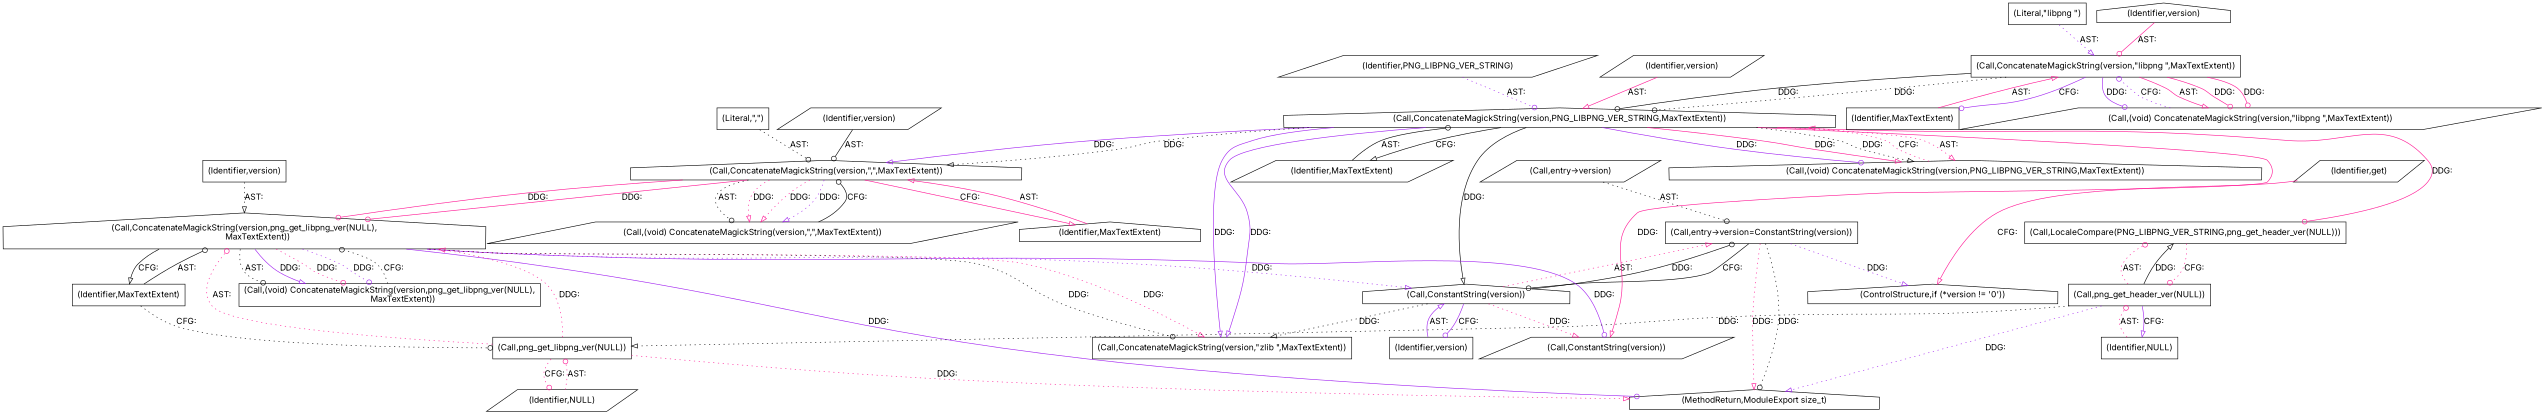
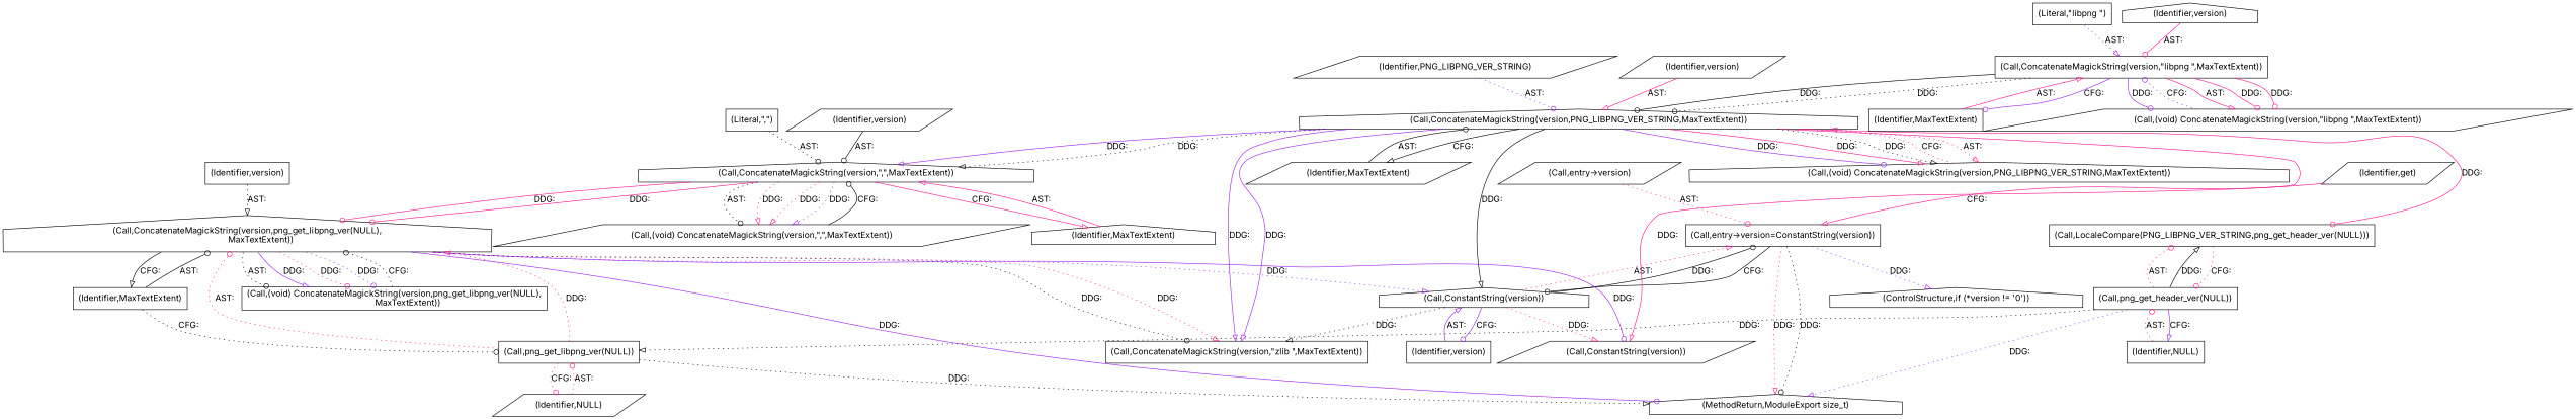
  digraph {
    fontname=Inter
    node [fontname=Inter shape=box]
    edge [arrowhead=odot color=deeppink fontname=Inter style=dotted]
    n1 [label="(Call,entry->version=ConstantString(version))"]
    n2 [label="(Call,ConstantString(version))" shape=house]
    n3 [label="(MethodReturn,ModuleExport size_t)" shape=house]
    n4 [label="(ControlStructure,if (*version != '\0'))" shape=house]
    n5 [label="(Call,ConstantString(version))" shape=parallelogram]
    n6 [label="(Identifier,version)"]
    n7 [label="(Call,ConcatenateMagickString(version,\"zlib \",MaxTextExtent))"]
    n8 [label="(Call,ConcatenateMagickString(version,PNG_LIBPNG_VER_STRING,MaxTextExtent))" shape=house]
    n9 [label="(Call,ConcatenateMagickString(version,\",\",MaxTextExtent))" shape=house]
    n10 [label="(Identifier,MaxTextExtent)" shape=parallelogram]
    n11 [label="(Call,LocaleCompare(PNG_LIBPNG_VER_STRING,png_get_header_ver(NULL)))"]
    n12 [label="(Call,(void) ConcatenateMagickString(version,PNG_LIBPNG_VER_STRING,MaxTextExtent))" shape=house]
    n13 [label="(Call,ConcatenateMagickString(version,png_get_libpng_ver(NULL),\n            MaxTextExtent))" shape=house]
    n14 [label="(Call,(void) ConcatenateMagickString(version,\",\",MaxTextExtent))" shape=parallelogram]
    n15 [label="(Identifier,MaxTextExtent)" shape=house]
    n16 [label="(Call,png_get_header_ver(NULL))"]
    n17 [label="(Call,ConcatenateMagickString(version,\"libpng \",MaxTextExtent))"]
    n18 [label="(Identifier,MaxTextExtent)"]
    n19 [label="(Call,(void) ConcatenateMagickString(version,\"libpng \",MaxTextExtent))" shape=parallelogram]
    n20 [label="(Identifier,MaxTextExtent)"]
    n21 [label="(Call,(void) ConcatenateMagickString(version,png_get_libpng_ver(NULL),\n            MaxTextExtent))"]
    n22 [label="(Call,png_get_libpng_ver(NULL))"]
    n23 [label="(Identifier,NULL)" shape=parallelogram]
    n24 [label="(Identifier,NULL)"]
    n25 [label="(Identifier,version)" shape=parallelogram]
    n26 [label="(Literal,\",\")"]
    n27 [label="(Identifier,get)" shape=parallelogram]
    n28 [label="(Identifier,version)"]
    n29 [label="(Literal,\"libpng \")"]
    n30 [label="(Call,entry->version)" shape=parallelogram]
    n31 [label="(Identifier,PNG_LIBPNG_VER_STRING)" shape=parallelogram]
    n32 [label="(Identifier,version)" shape=parallelogram]
    n33 [label="(Identifier,version)" shape=house]
    n1 -> n2 [color=black label="CFG: " style=solid]
    n1 -> n3 [color=black label="DDG: "]
    n1 -> n3 [arrowhead=onormal label="DDG: "]
    n1 -> n4 [arrowhead=onormal color=purple label="DDG: "]
    n2 -> n1 [arrowhead=onormal label="AST: "]
    n2 -> n1 [color=black label="DDG: " style=solid]
    n2 -> n5 [arrowhead=onormal label="DDG: "]
    n2 -> n6 [color=purple label="CFG: " style=solid]
    n2 -> n7 [arrowhead=onormal color=black label="DDG: "]
    n6 -> n2 [arrowhead=onormal color=purple label="AST: " style=solid]
    n8 -> n2 [arrowhead=onormal color=black label="DDG: " style=solid]
    n8 -> n5 [arrowhead=onormal label="DDG: " style=solid]
    n8 -> n7 [arrowhead=onormal color=purple label="DDG: " style=solid]
    n8 -> n7 [arrowhead=onormal color=purple label="DDG: " style=solid]
    n8 -> n9 [arrowhead=onormal color=purple label="DDG: " style=solid]
    n8 -> n9 [arrowhead=onormal color=black label="DDG: "]
    n8 -> n10 [arrowhead=onormal color=black label="CFG: " style=solid]
    n8 -> n11 [label="DDG: " style=solid]
    n8 -> n12 [arrowhead=onormal label="AST: "]
    n8 -> n12 [color=purple label="DDG: " style=solid]
    n8 -> n12 [arrowhead=onormal label="DDG: " style=solid]
    n8 -> n12 [arrowhead=onormal color=black label="DDG: "]
    n9 -> n13 [label="DDG: " style=solid]
    n9 -> n13 [label="DDG: " style=solid]
    n9 -> n14 [color=black label="AST: "]
    n9 -> n14 [arrowhead=onormal label="DDG: "]
    n9 -> n14 [arrowhead=onormal label="DDG: "]
    n9 -> n14 [arrowhead=onormal color=purple label="DDG: "]
    n9 -> n15 [arrowhead=onormal label="CFG: " style=solid]
    n10 -> n8 [color=black label="AST: " style=solid]
    n11 -> n16 [label="CFG: "]
    n12 -> n8 [arrowhead=onormal label="CFG: "]
    n13 -> n2 [arrowhead=onormal color=purple label="DDG: "]
    n13 -> n3 [color=purple label="DDG: " style=solid]
    n13 -> n5 [color=purple label="DDG: " style=solid]
    n13 -> n7 [arrowhead=onormal label="DDG: "]
    n13 -> n7 [color=black label="DDG: "]
    n13 -> n20 [arrowhead=onormal color=black label="CFG: " style=solid]
    n13 -> n21 [color=black label="AST: "]
    n13 -> n21 [arrowhead=onormal color=purple label="DDG: " style=solid]
    n13 -> n21 [label="DDG: "]
    n13 -> n21 [color=purple label="DDG: "]
    n14 -> n9 [color=black label="CFG: " style=solid]
    n15 -> n9 [arrowhead=onormal label="AST: " style=solid]
    n16 -> n3 [arrowhead=onormal color=purple label="DDG: "]
    n16 -> n11 [label="AST: "]
    n16 -> n11 [arrowhead=onormal color=black label="DDG: " style=solid]
    n16 -> n22 [arrowhead=onormal color=black label="DDG: "]
    n16 -> n24 [arrowhead=onormal color=purple label="CFG: " style=solid]
    n17 -> n8 [color=black label="DDG: "]
    n17 -> n8 [color=black label="DDG: " style=solid]
    n17 -> n18 [color=purple label="CFG: " style=solid]
    n17 -> n19 [arrowhead=onormal label="AST: " style=solid]
    n17 -> n19 [label="DDG: " style=solid]
    n17 -> n19 [label="DDG: " style=solid]
    n17 -> n19 [color=purple label="DDG: " style=solid]
    n18 -> n17 [arrowhead=onormal label="AST: " style=solid]
    n19 -> n17 [color=purple label="CFG: "]
    n20 -> n13 [color=black label="AST: " style=solid]
    n20 -> n22 [color=black label="CFG: "]
    n21 -> n13 [color=black label="CFG: "]
-   n22 -> n3 [arrowhead=onormal label="DDG: "]
+   n22 -> n3 [arrowhead=onormal color=black label="DDG: "]
    n22 -> n13 [label="AST: "]
    n22 -> n13 [arrowhead=onormal label="DDG: "]
    n22 -> n23 [label="CFG: "]
    n23 -> n22 [label="AST: "]
    n24 -> n16 [label="AST: "]
    n25 -> n9 [color=black label="AST: " style=solid]
    n26 -> n9 [color=black label="AST: "]
-   n27 -> n4 [arrowhead=onormal label="CFG: " style=solid]
+   n27 -> n1 [arrowhead=onormal label="CFG: " style=solid]
    n28 -> n13 [arrowhead=onormal color=black label="AST: "]
    n29 -> n17 [arrowhead=onormal color=purple label="AST: "]
-   n30 -> n1 [color=black label="AST: "]
+   n30 -> n1 [label="AST: "]
    n31 -> n8 [color=purple label="AST: "]
    n32 -> n8 [arrowhead=onormal label="AST: " style=solid]
    n33 -> n17 [label="AST: " style=solid]
  }
